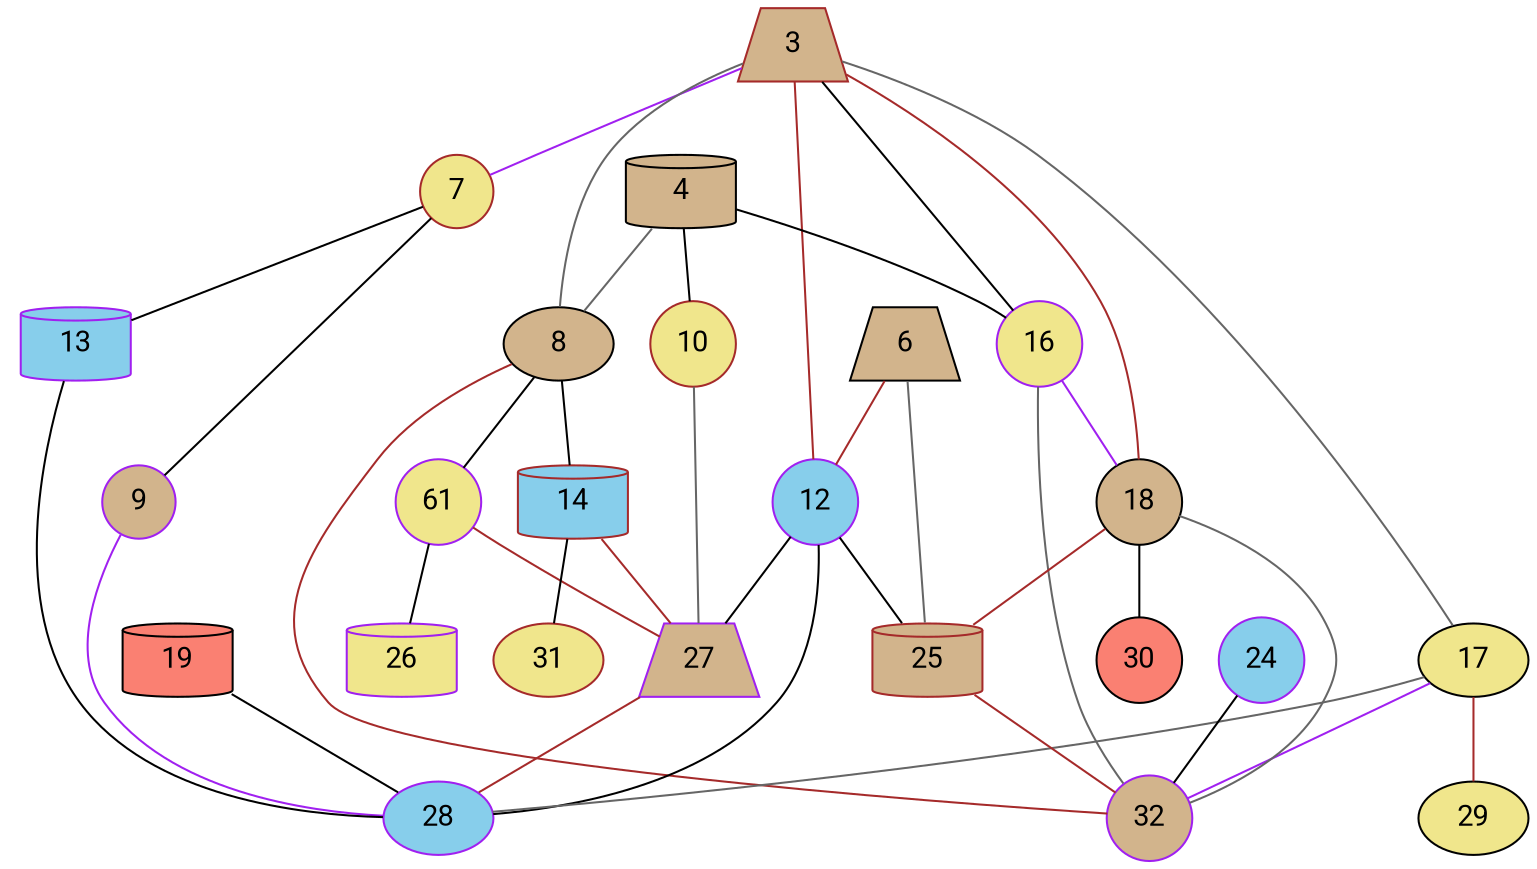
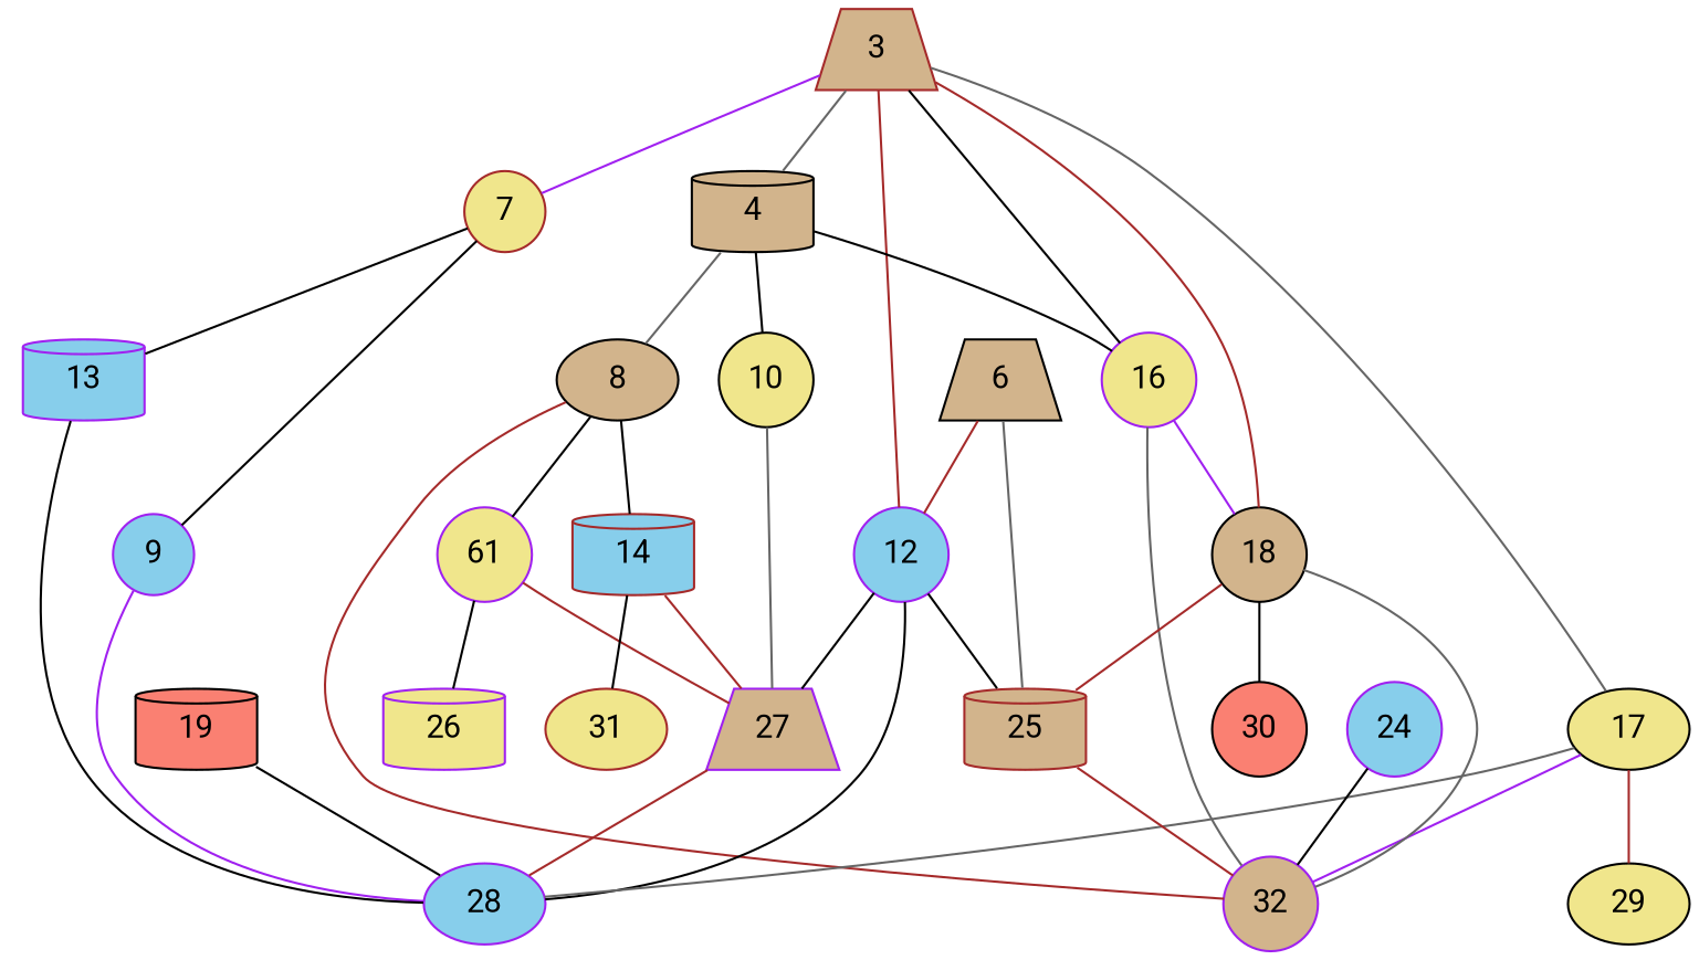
  graph {
    fontname=Roboto
    node [color=purple fillcolor=tan fontname=Roboto shape=circle style=filled]
    edge [color=black fontname=Roboto weight=1.0]
    3 [color=brown shape=trapezium]
    7 [color=brown fillcolor=khaki]
    8 [color=black shape=ellipse]
    12 [fillcolor=skyblue]
    16 [fillcolor=khaki]
    17 [color=black fillcolor=khaki shape=ellipse]
    18 [color=black]
-   9
+   9 [fillcolor=skyblue]
    13 [fillcolor=skyblue shape=cylinder]
    n10 [fillcolor=khaki label=61]
    14 [color=brown fillcolor=skyblue shape=cylinder]
    32
    28 [fillcolor=skyblue shape=ellipse]
    25 [color=brown shape=cylinder]
    27 [shape=trapezium]
    29 [color=black fillcolor=khaki shape=ellipse]
    30 [color=black fillcolor=salmon]
    4 [color=black shape=cylinder]
-   10 [color=brown fillcolor=khaki]
+   10 [color=black fillcolor=khaki]
    6 [color=black shape=trapezium]
    26 [fillcolor=khaki shape=cylinder]
    31 [color=brown fillcolor=khaki shape=ellipse]
    19 [color=black fillcolor=salmon shape=cylinder]
    24 [fillcolor=skyblue]
    3 -- 7 [color=purple weight=2.0]
-   3 -- 8 [color=gray40]
+   3 -- 4 [color=gray40]
    3 -- 12 [color=brown weight=2.0]
    3 -- 16
    3 -- 17 [color=gray40]
    3 -- 18 [color=brown]
    7 -- 9
    7 -- 13
    8 -- n10
    8 -- 14
    8 -- 32 [color=brown]
    12 -- 28
    12 -- 25
    12 -- 27
    16 -- 18 [color=purple]
    16 -- 32 [color=gray40]
    17 -- 32 [color=purple]
    17 -- 28 [color=gray40]
    17 -- 29 [color=brown]
    18 -- 32 [color=gray40]
    18 -- 25 [color=brown]
    18 -- 30
    9 -- 28 [color=purple]
    13 -- 28
    n10 -- 27 [color=brown]
    n10 -- 26
    14 -- 27 [color=brown]
    14 -- 31
    25 -- 32 [color=brown]
    27 -- 28 [color=brown]
    4 -- 8 [color=gray40]
    4 -- 16 [weight=2.0]
    4 -- 10
    10 -- 27 [color=gray40]
    6 -- 12 [color=brown weight=2.0]
    6 -- 25 [color=gray40]
    19 -- 28
    24 -- 32
  }
